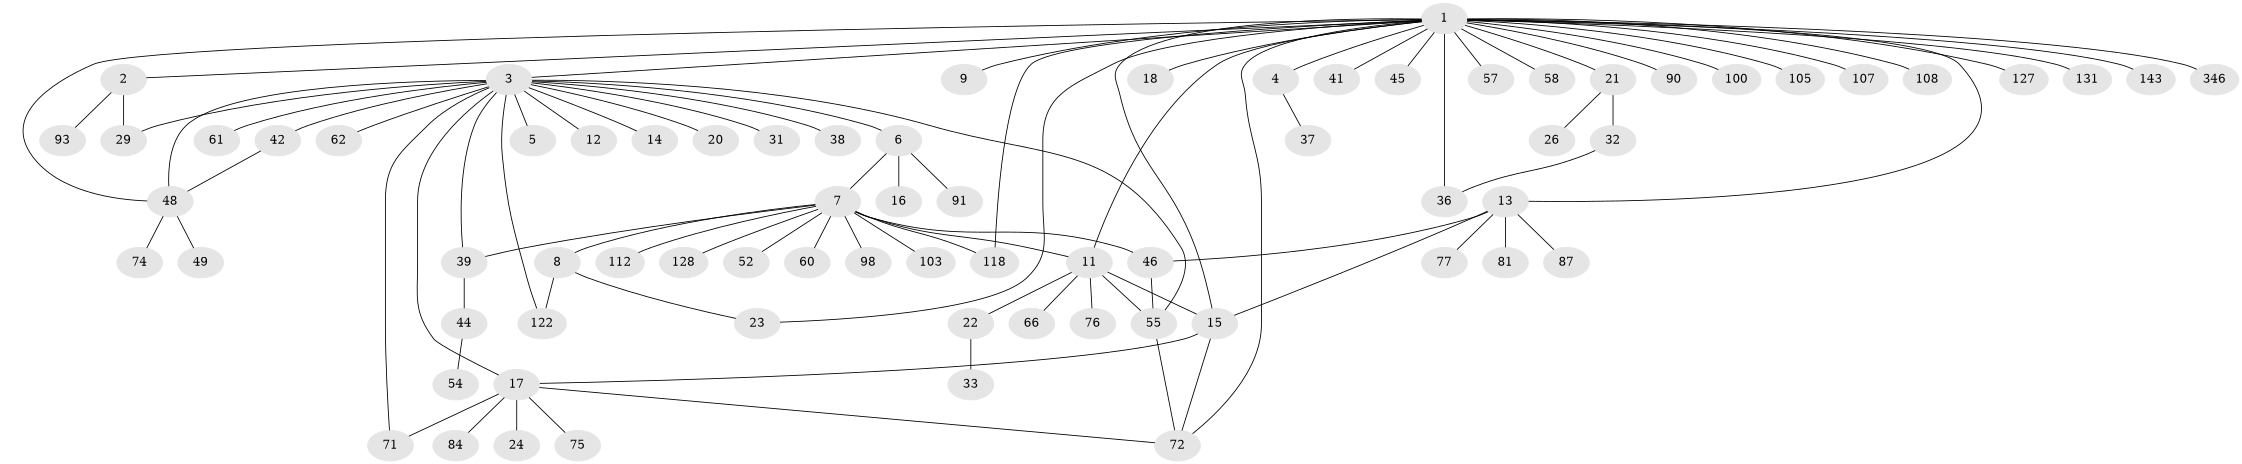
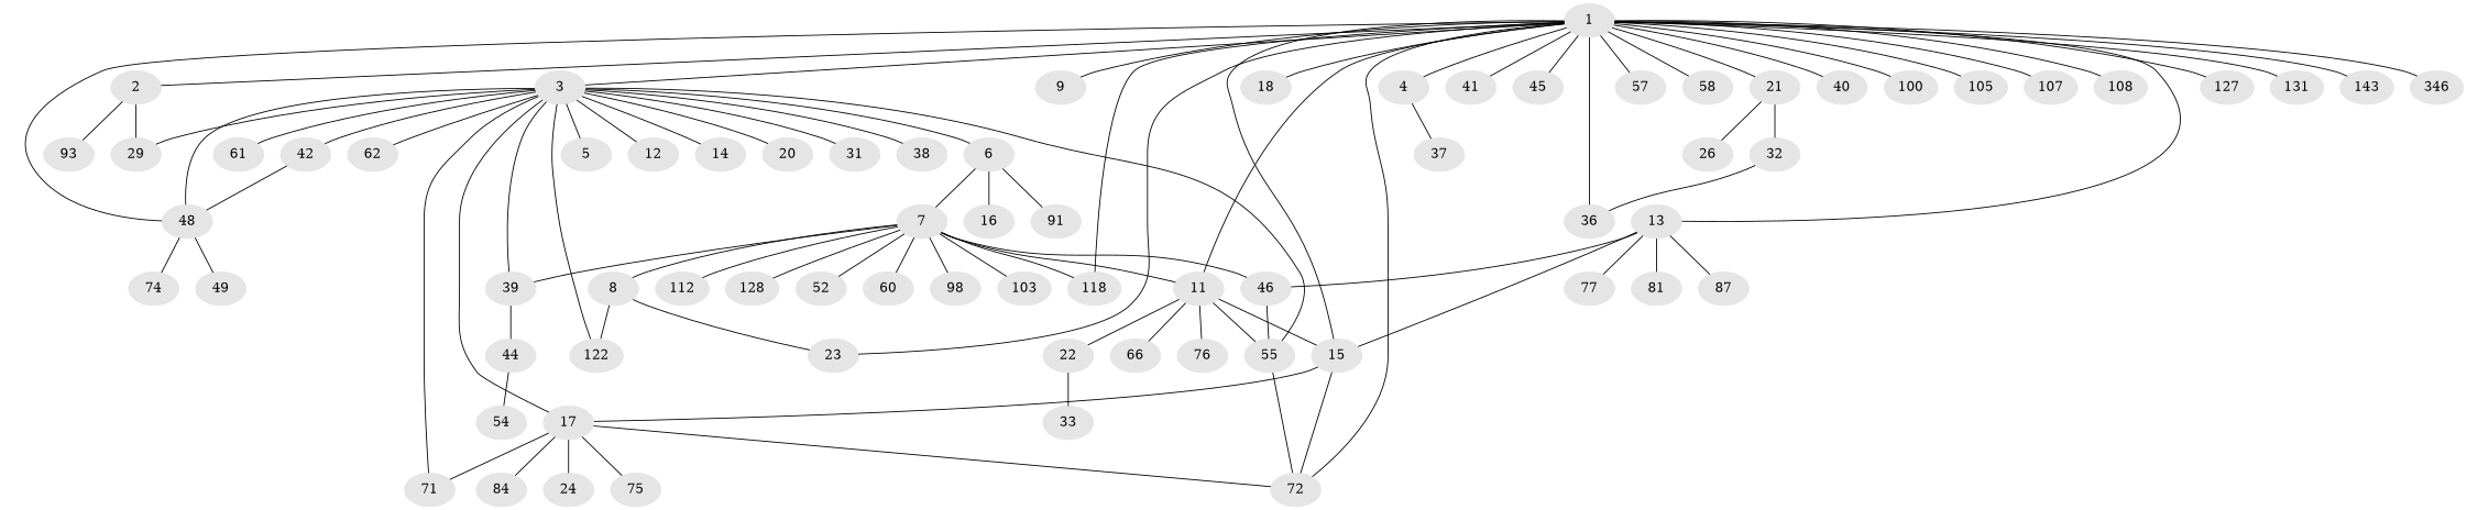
  graph {
    node [color=gray90 style=filled]
    1
    2
    3
    4
    9
    11 [super="+56"]
    13 [super="+27"]
    15 [super="+19+68"]
    18 [super="+28"]
    21
    23
    36 [super="+114"]
    41
    45
    48 [super="+59+130"]
    57
    58
    72 [super="+133"]
-   90
+   90 [label=40]
    100
    105
    107
    108
    118 [super="+129"]
    127
    131
    143
    n28 [label=346]
    29 [super="+65+34+64"]
    93
    5
    6 [super="+30"]
    12
    14 [super="+125"]
    17 [super="+50+80+86+25"]
    20
    31
    38 [super="+123+43"]
    39 [super="+138"]
    42 [super="+132+51"]
    55 [super="+70+89+110+95+97"]
    61
    62
    71 [super="+124"]
    122
    37
    22
    66
    76 [super="+92"]
    46 [super="+53+78+82"]
    77 [super="+85"]
    81
    87
    26 [super="+96+111"]
    32 [super="+94+116"]
    49 [super="+136"]
    74
    7 [super="+69+10+35+47"]
    16
    91 [super="+139"]
    24
    75
    84
    44 [super="+83+99"]
    8
    52 [super="+67"]
    60
    98
    103
    112 [super="+141"]
    128
    33 [super="+102+40"]
    54
    1 -- 2
    1 -- 3
    1 -- 4
    1 -- 9
    1 -- 11
    1 -- 13
    1 -- 15
    1 -- 18
    1 -- 21
    1 -- 23
    1 -- 36 [weight=2]
    1 -- 41
    1 -- 45
    1 -- 48
    1 -- 57
    1 -- 58
    1 -- 72
    1 -- 90
    1 -- 100
    1 -- 105
    1 -- 107
    1 -- 108
    1 -- 118
    1 -- 127
    1 -- 131
    1 -- 143
    1 -- n28
    2 -- 29
    2 -- 93
    3 -- 48
    3 -- 29
    3 -- 5
    3 -- 6
    3 -- 12
    3 -- 14
    3 -- 17 [weight=2]
    3 -- 20
    3 -- 31
    3 -- 38
    3 -- 39
    3 -- 42
    3 -- 55 [weight=2]
    3 -- 61
    3 -- 62
    3 -- 71
    3 -- 122
    4 -- 37
    11 -- 15
    11 -- 55
    11 -- 22
    11 -- 66
    11 -- 76
    13 -- 15
    13 -- 46
    13 -- 77
    13 -- 81
    13 -- 87
    15 -- 72
    15 -- 17
    21 -- 26
    21 -- 32
    48 -- 49
    48 -- 74
    6 -- 7
    6 -- 16
    6 -- 91
    17 -- 72
    17 -- 71
    17 -- 24
    17 -- 75
    17 -- 84
    39 -- 44
    42 -- 48
    55 -- 72
    22 -- 33
    46 -- 55
    32 -- 36
    7 -- 11 [weight=2]
    7 -- 118
    7 -- 39
    7 -- 46
    7 -- 8
    7 -- 52
    7 -- 60
    7 -- 98
    7 -- 103
    7 -- 112
    7 -- 128
    44 -- 54
    8 -- 23
    8 -- 122
  }
